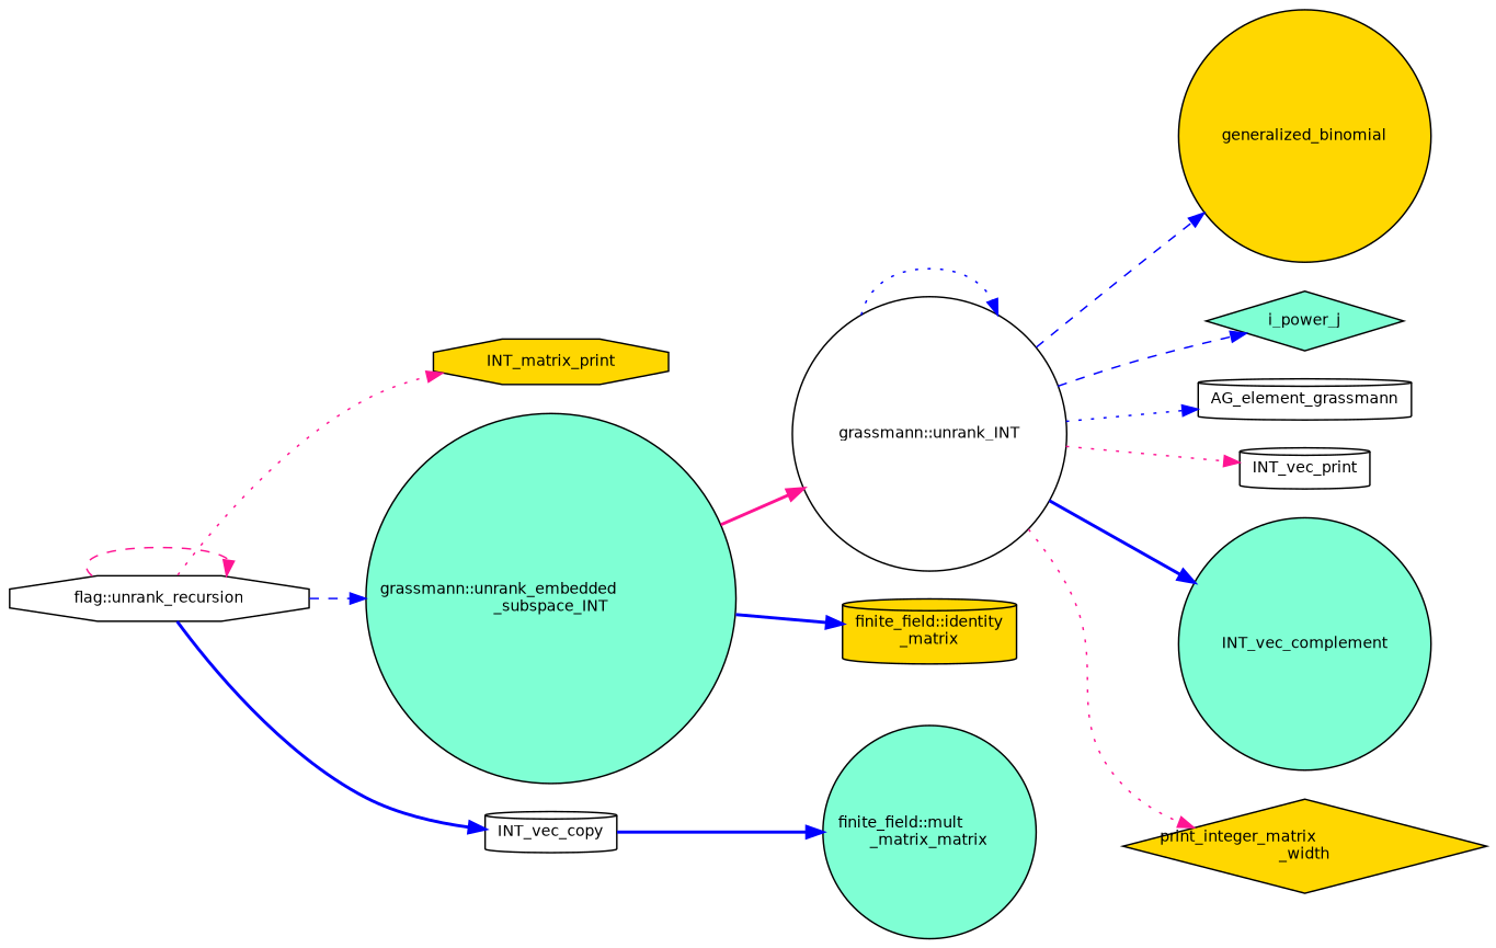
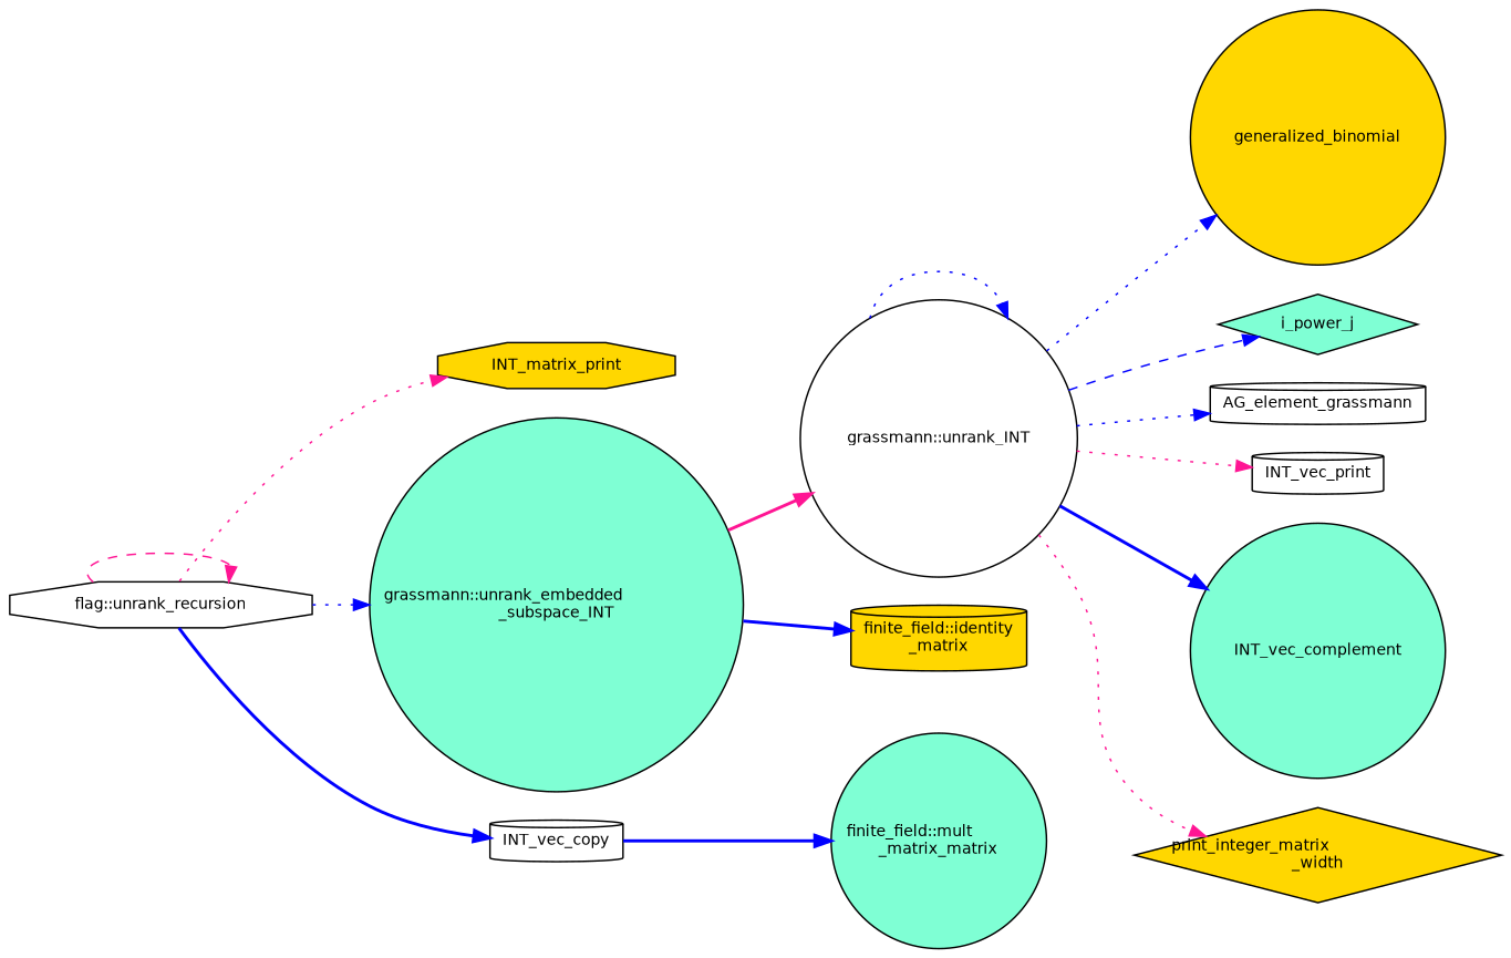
  digraph {
    rankdir=LR
    node [color=black fillcolor=white fontname=Helvetica fontsize=10 shape=circle style=filled]
    edge [color=blue fontname=Helvetica fontsize=10 labelfontname=Helvetica labelfontsize=10 style=dotted]
    n1 [fontcolor=black height=0.2 label="flag::unrank_recursion" shape=octagon width=0.4]
    n2 [fillcolor=gold height=0.2 label=INT_matrix_print shape=octagon width=0.4]
    n3 [fillcolor=aquamarine height=0.2 label="grassmann::unrank_embedded\l_subspace_INT" width=0.4]
    n4 [height=0.2 label=INT_vec_copy shape=cylinder width=0.4]
    n5 [height=0.2 label="grassmann::unrank_INT" width=0.4]
    n6 [fillcolor=gold height=0.2 label="finite_field::identity\l_matrix" shape=cylinder width=0.4]
    n7 [fillcolor=aquamarine height=0.2 label="finite_field::mult\l_matrix_matrix" width=0.4]
    n8 [fillcolor=gold height=0.2 label=generalized_binomial width=0.4]
    n9 [fillcolor=aquamarine height=0.2 label=i_power_j shape=diamond width=0.4]
    n10 [height=0.2 label=AG_element_grassmann shape=cylinder width=0.4]
    n11 [height=0.2 label=INT_vec_print shape=cylinder width=0.4]
    n12 [fillcolor=aquamarine height=0.2 label=INT_vec_complement width=0.4]
    n13 [fillcolor=gold height=0.2 label="print_integer_matrix\l_width" shape=diamond width=0.4]
    n1 -> n1 [color=deeppink style=dashed]
    n1 -> n2 [color=deeppink]
-   n1 -> n3 [style=dashed]
+   n1 -> n3
    n1 -> n4 [style=bold]
    n3 -> n5 [color=deeppink style=bold]
    n3 -> n6 [style=bold]
    n4 -> n7 [style=bold]
    n5 -> n5
-   n5 -> n8 [style=dashed]
+   n5 -> n8
    n5 -> n9 [style=dashed]
    n5 -> n10
    n5 -> n11 [color=deeppink]
    n5 -> n12 [style=bold]
    n5 -> n13 [color=deeppink]
  }
